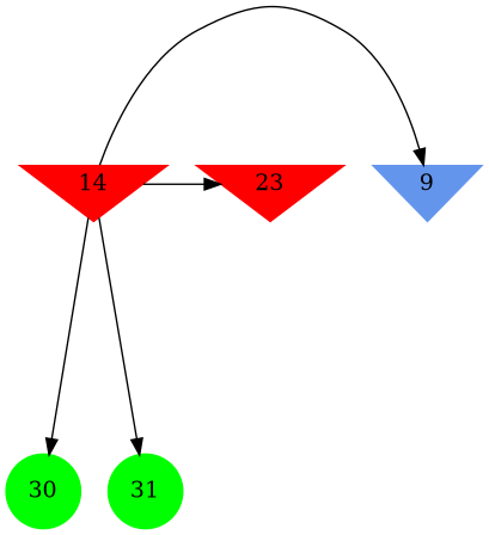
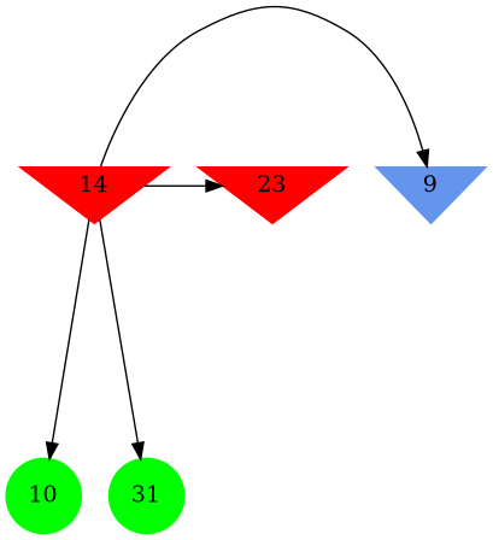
  digraph {
    ranksep=2.0
    node [color=red shape=invtriangle style=filled]
    9 [color=cornflowerblue]
    14
    23
-   30 [color=green shape=circle]
+   30 [color=green shape=circle label=10]
    31 [color=green shape=circle]
    subgraph sub_1 {
      rank=same
      9
      14
      23
    }
    subgraph sub_2 {
      rank=same
    }
    subgraph sub_3 {
      rank=same
      30
      31
    }
    14 -> 9
    14 -> 23
    14 -> 30
    14 -> 31
  }
